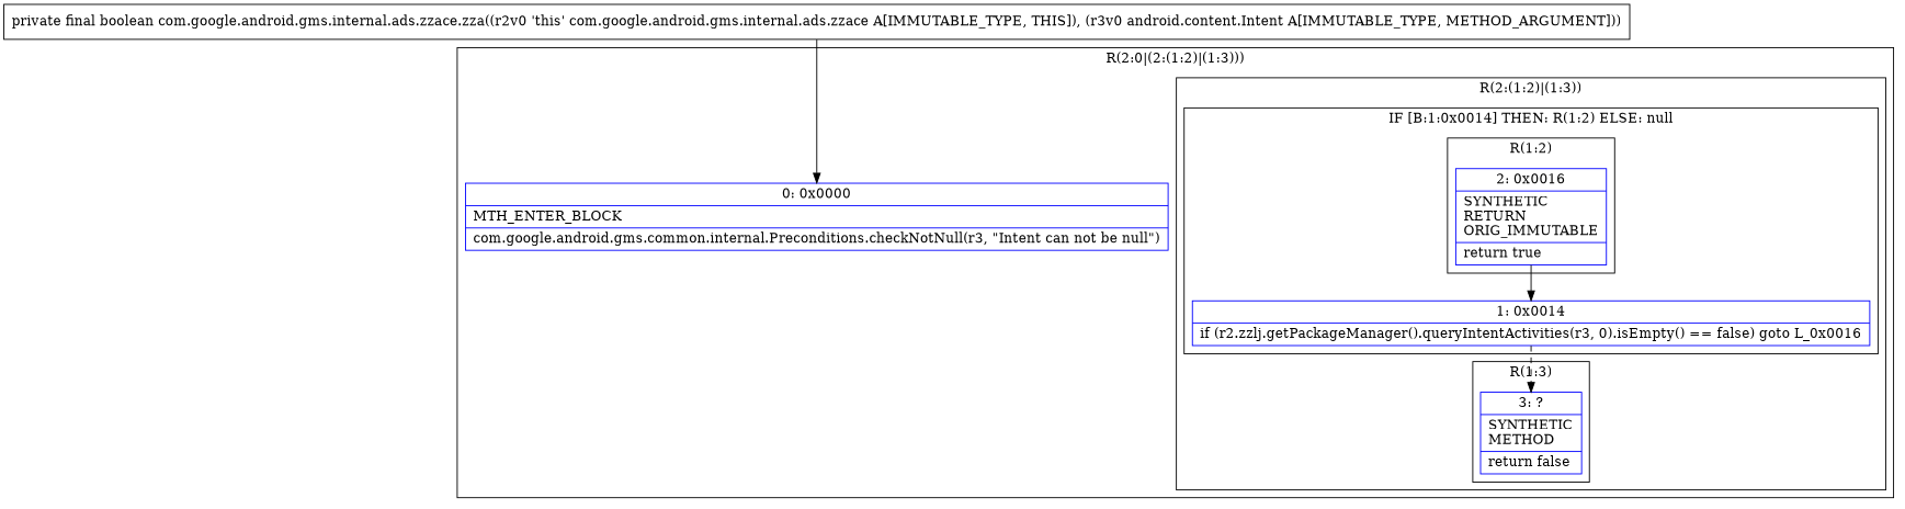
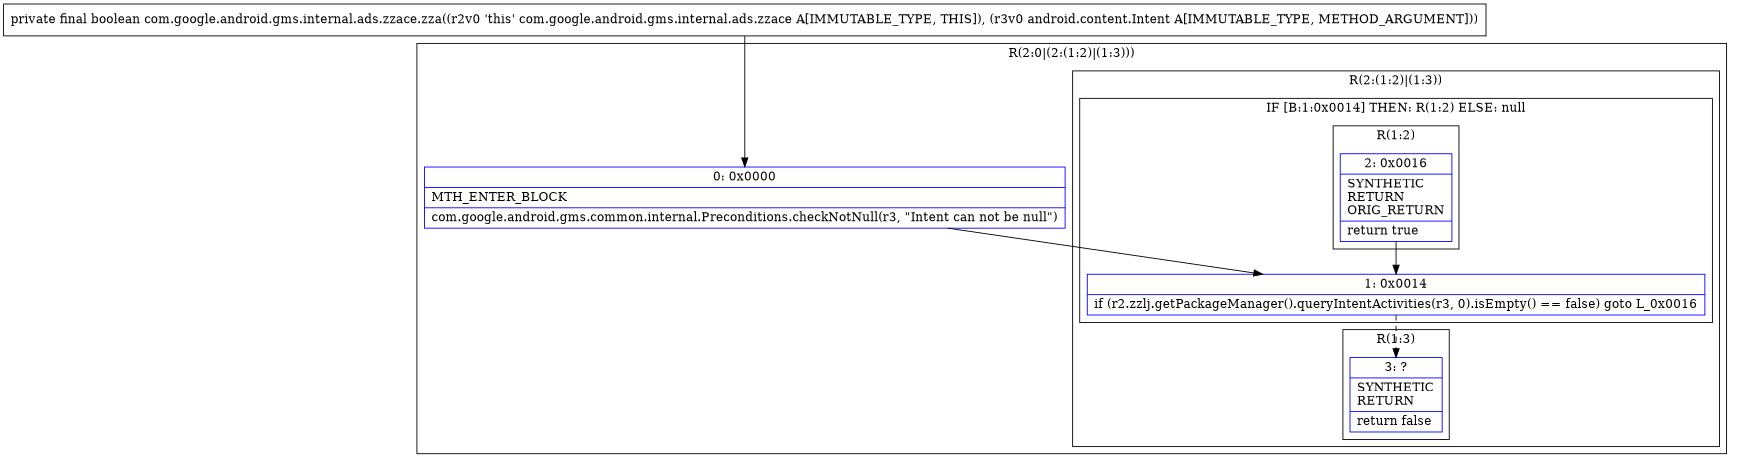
  digraph {
    node [color=blue shape=record]
-   n1 [label="{2\:\ 0x0016|SYNTHETIC\lRETURN\lORIG_IMMUTABLE\l|return true\l}"]
+   n1 [label="{2\:\ 0x0016|SYNTHETIC\lRETURN\lORIG_RETURN\l|return true\l}"]
    n2 [label="{1\:\ 0x0014|if (r2.zzlj.getPackageManager().queryIntentActivities(r3, 0).isEmpty() == false) goto L_0x0016\l}"]
-   n3 [label="{3\:\ ?|SYNTHETIC\lMETHOD\l|return false\l}"]
+   n3 [label="{3\:\ ?|SYNTHETIC\lRETURN\l|return false\l}"]
    n4 [label="{0\:\ 0x0000|MTH_ENTER_BLOCK\l|com.google.android.gms.common.internal.Preconditions.checkNotNull(r3, \"Intent can not be null\")\l}"]
    n5 [label="{private final boolean com.google.android.gms.internal.ads.zzace.zza((r2v0 'this' com.google.android.gms.internal.ads.zzace A[IMMUTABLE_TYPE, THIS]), (r3v0 android.content.Intent A[IMMUTABLE_TYPE, METHOD_ARGUMENT])) }" color=""]
    subgraph cluster_1 {
      label="R(2:0|(2:(1:2)|(1:3)))"
      n4
      subgraph cluster_2 {
        label="R(2:(1:2)|(1:3))"
        subgraph cluster_3 {
          label="IF [B:1:0x0014] THEN: R(1:2) ELSE: null"
          n2
          subgraph cluster_4 {
            label="R(1:2)"
            n1
          }
        }
        subgraph cluster_5 {
          label="R(1:3)"
          n3
        }
      }
    }
    n1 -> n2
    n2 -> n3 [style=dashed]
+   n4 -> n2
    n5 -> n4
  }
